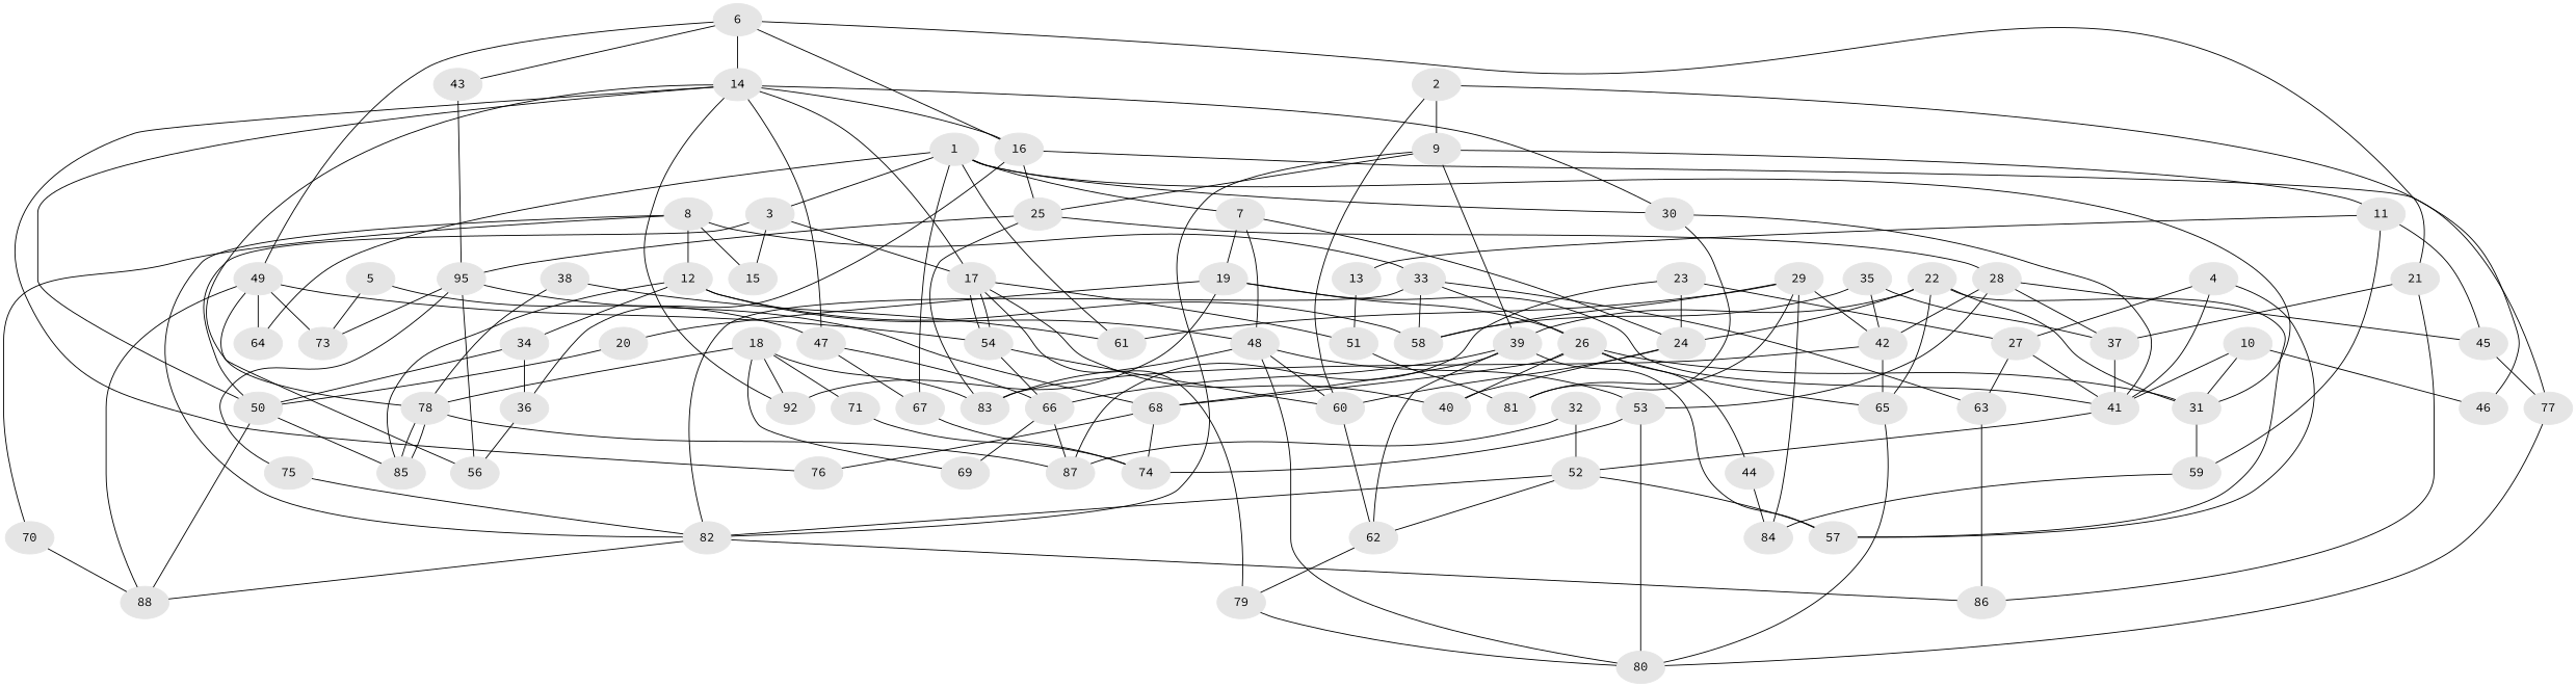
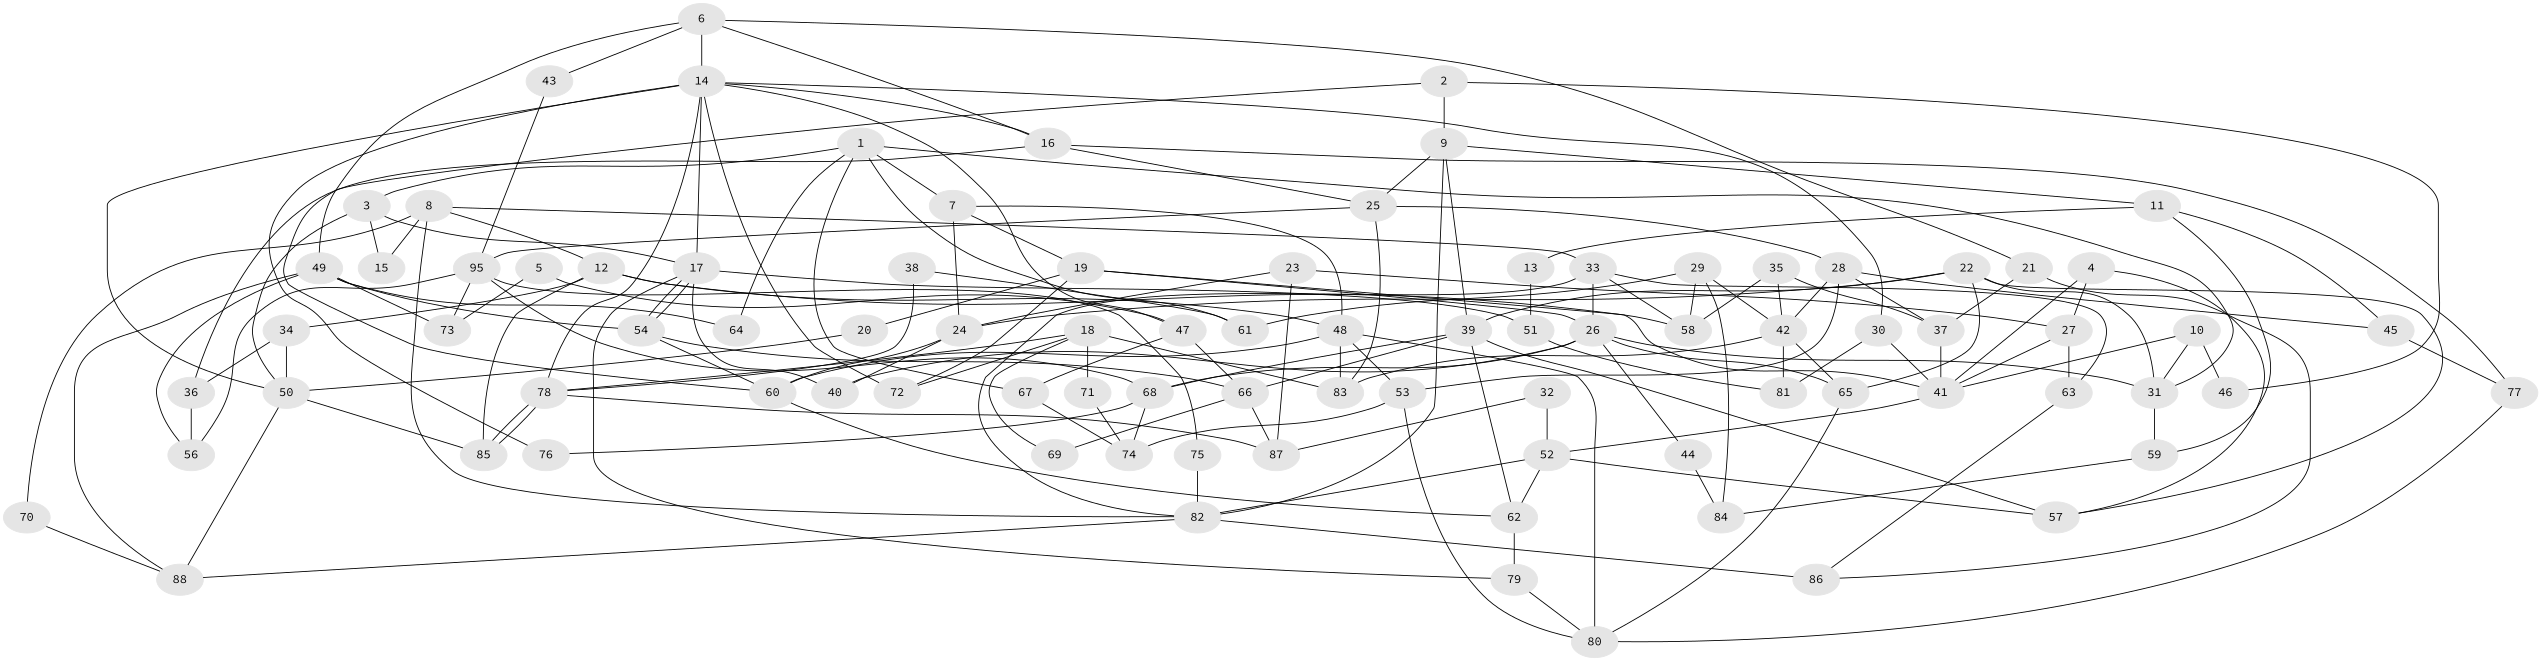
  graph {
    fontname="Source Code Pro"
    node [color=gray90 fontname="Source Code Pro" style=filled]
    edge [fontname="Source Code Pro"]
    1
    3
    7
    30
    31
    61
    64
    67
    15
    17
    50
    19
    24
    48
    41
    81
    59
    74
    2
    9
    46
    60
    82
    11
    25
    39
    62
    51
    40
    54
    79
    85
    88
    4
    27
    57
    63
    52
    5
    47
    73
    66
    6
    14
    16
    21
    43
    49
-   72 [label=92]
+   72
    76
    78
    36
    77
    37
    86
    n56 [label=95]
    56
    20
    26
    83
    53
    80
    8
    12
    33
    70
    34
    58
    13
    45
    28
    68
    10
    84
    87
    18
    69
    71
    65
    44
    22
    23
    42
    75
    29
    32
    35
    38
    1 -- 3
    1 -- 7
-   1 -- 30
    1 -- 31
    1 -- 61
    1 -- 64
    1 -- 67
    3 -- 15
    3 -- 17
    3 -- 50
    7 -- 19
    7 -- 24
    7 -- 48
    30 -- 41
    30 -- 81
    31 -- 59
    67 -- 74
    17 -- 51
    17 -- 40
    17 -- 54
    17 -- 54
    17 -- 79
    50 -- 85
    50 -- 88
    19 -- 41
    19 -- 72
    19 -- 20
    19 -- 26
    24 -- 60
    24 -- 40
    48 -- 60
    48 -- 83
    48 -- 53
    48 -- 80
    41 -- 52
    59 -- 84
    2 -- 9
    2 -- 46
    2 -- 60
    9 -- 82
    9 -- 11
    9 -- 25
    9 -- 39
    60 -- 62
    82 -- 88
    82 -- 86
    11 -- 59
    11 -- 13
    11 -- 45
    25 -- n56
    25 -- 83
    25 -- 28
    39 -- 62
    39 -- 57
    39 -- 66
    39 -- 68
    62 -- 79
    51 -- 81
    54 -- 60
    54 -- 66
    79 -- 80
    4 -- 41
    4 -- 27
    4 -- 57
    27 -- 41
    27 -- 63
    63 -- 86
    52 -- 82
    52 -- 62
    52 -- 57
    5 -- 47
    5 -- 73
    47 -- 67
    47 -- 66
    66 -- 87
    66 -- 69
    6 -- 14
    6 -- 16
    6 -- 21
    6 -- 43
    6 -- 49
    14 -- 30
    14 -- 17
    14 -- 50
    14 -- 47
    14 -- 16
    14 -- 72
    14 -- 76
    14 -- 78
    16 -- 25
    16 -- 36
    16 -- 77
    21 -- 37
    21 -- 86
    43 -- n56
    49 -- 64
    49 -- 54
    49 -- 88
    49 -- 73
    49 -- 56
    78 -- 85
    78 -- 85
    78 -- 87
    36 -- 56
    77 -- 80
    37 -- 41
    n56 -- 73
    n56 -- 56
    n56 -- 68
    n56 -- 75
    20 -- 50
    26 -- 31
    26 -- 40
    26 -- 68
    26 -- 65
    26 -- 44
    53 -- 74
    53 -- 80
    8 -- 15
    8 -- 82
    8 -- 12
    8 -- 33
    8 -- 70
    12 -- 48
    12 -- 85
    12 -- 34
    12 -- 58
    33 -- 82
    33 -- 63
    33 -- 26
    33 -- 58
    70 -- 88
    34 -- 50
    34 -- 36
    13 -- 51
    45 -- 77
    28 -- 37
    28 -- 53
    28 -- 45
    28 -- 42
    68 -- 74
    68 -- 76
    10 -- 31
    10 -- 41
    10 -- 46
    18 -- 72
    18 -- 78
    18 -- 83
    18 -- 69
    18 -- 71
    71 -- 74
    65 -- 80
    44 -- 84
    22 -- 31
    22 -- 24
    22 -- 39
    22 -- 57
    22 -- 65
    23 -- 24
    23 -- 27
    23 -- 87
    42 -- 83
    42 -- 65
    75 -- 82
    29 -- 61
-   29 -- 81
+   42 -- 81
    29 -- 58
    29 -- 84
    29 -- 42
    32 -- 52
    32 -- 87
    35 -- 37
    35 -- 58
    35 -- 42
    38 -- 61
    38 -- 78
  }
